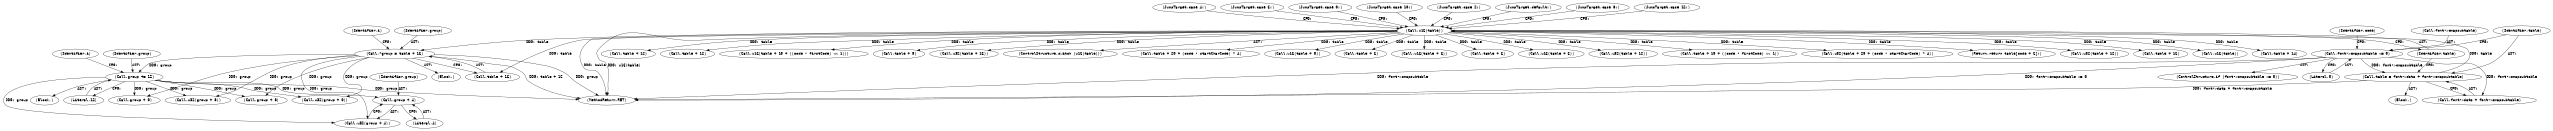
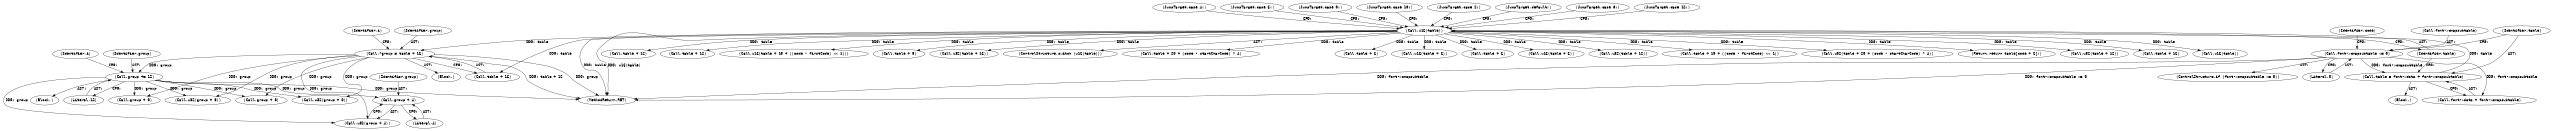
  digraph {
    fontname="DejaVu Sans Mono"
    node [fontname="DejaVu Sans Mono"]
    edge [fontname="DejaVu Sans Mono"]
    n1 [label="(Call,group + 4)"]
    n2 [label="(Call,u32(group + 4))"]
    n3 [label="(Literal,4)"]
    n4 [label="(Call,*group = table + 16)"]
    n5 [label="(Call,group += 12)"]
    n6 [label="(Call,u32(group + 0))"]
    n7 [label="(Block,)"]
    n8 [label="(MethodReturn,RET)"]
    n9 [label="(Call,group + 0)"]
    n10 [label="(Call,u32(group + 8))"]
    n11 [label="(Call,group + 8)"]
    n12 [label="(Call,table + 16)"]
    n13 [label="(Block,)"]
    n14 [label="(Literal,12)"]
    n15 [label="(Call,u16(table))"]
    n16 [label="(Call,table + 12)"]
    n17 [label="(Identifier,table)"]
    n18 [label="(Call,table + 12)"]
    n19 [label="(Call,u16(table + 10 + ((code - firstCode) << 1)))"]
    n20 [label="(Call,table + 8)"]
    n21 [label="(Call,u32(table + 16))"]
    n22 [label="(ControlStructure,switch (u16(table)))"]
    n23 [label="(Call,table + 20 + (code - startCharCode) * 4)"]
-   n24 [label="(Call,u16(table + 8))"]
    n25 [label="(Call,table + 6)"]
    n26 [label="(Call,u16(table + 6))"]
    n27 [label="(Call,table + 6)"]
    n28 [label="(Call,u16(table + 6))"]
    n29 [label="(Call,u32(table + 12))"]
    n30 [label="(Call,table + 10 + ((code - firstCode) << 1))"]
    n31 [label="(Call,u32(table + 20 + (code - startCharCode) * 4))"]
    n32 [label="(Return,return table[code + 6];)"]
    n33 [label="(Call,u32(table + 12))"]
    n34 [label="(Call,table + 16)"]
    n35 [label="(Call,u16(table))"]
-   n36 [label="(Call,table + 14)"]
    n37 [label="(Call,table = font->data + font->cmapsubtable)"]
    n38 [label="(Call,font->data + font->cmapsubtable)"]
    n39 [label="(Block,)"]
    n40 [label="(Call,font->cmapsubtable <= 0)"]
    n41 [label="(Literal,0)"]
    n42 [label="(ControlStructure,if (font->cmapsubtable <= 0))"]
    n43 [label="(JumpTarget,case 4:)"]
    n44 [label="(JumpTarget,case 6:)"]
    n45 [label="(Identifier,i)"]
    n46 [label="(Identifier,i)"]
    n47 [label="(JumpTarget,case 0:)"]
    n48 [label="(Identifier,code)"]
    n49 [label="(Identifier,group)"]
    n50 [label="(Call,font->cmapsubtable)"]
    n51 [label="(JumpTarget,case 10:)"]
    n52 [label="(JumpTarget,case 2:)"]
    n53 [label="(Identifier,group)"]
    n54 [label="(Identifier,table)"]
    n55 [label="(JumpTarget,default:)"]
    n56 [label="(Identifier,group)"]
    n57 [label="(JumpTarget,case 8:)"]
    n58 [label="(JumpTarget,case 12:)"]
    n1 -> n2 [label="AST: "]
    n1 -> n3 [label="CFG: "]
    n2 -> n1 [label="CFG: "]
    n3 -> n1 [label="AST: "]
    n4 -> n2 [label="DDG: group"]
    n4 -> n5 [label="DDG: group"]
    n4 -> n6 [label="DDG: group"]
    n4 -> n7 [label="AST: "]
    n4 -> n8 [label="DDG: group"]
    n4 -> n8 [label="DDG: table + 16"]
    n4 -> n9 [label="DDG: group"]
    n4 -> n10 [label="DDG: group"]
    n4 -> n11 [label="DDG: group"]
    n4 -> n12 [label="CFG: "]
    n5 -> n1 [label="DDG: group"]
    n5 -> n2 [label="DDG: group"]
    n5 -> n6 [label="DDG: group"]
    n5 -> n8 [label="DDG: group"]
    n5 -> n9 [label="DDG: group"]
    n5 -> n10 [label="DDG: group"]
    n5 -> n11 [label="DDG: group"]
    n5 -> n13 [label="AST: "]
    n5 -> n14 [label="CFG: "]
    n12 -> n4 [label="AST: "]
    n14 -> n5 [label="AST: "]
    n15 -> n4 [label="DDG: table"]
    n15 -> n8 [label="DDG: table"]
    n15 -> n8 [label="DDG: u16(table)"]
    n15 -> n12 [label="DDG: table"]
    n15 -> n16 [label="DDG: table"]
    n15 -> n17 [label="CFG: "]
    n15 -> n18 [label="DDG: table"]
    n15 -> n19 [label="DDG: table"]
    n15 -> n20 [label="DDG: table"]
    n15 -> n21 [label="DDG: table"]
    n15 -> n22 [label="AST: "]
    n15 -> n23 [label="DDG: table"]
-   n15 -> n24 [label="DDG: table"]
    n15 -> n25 [label="DDG: table"]
    n15 -> n26 [label="DDG: table"]
    n15 -> n27 [label="DDG: table"]
    n15 -> n28 [label="DDG: table"]
    n15 -> n29 [label="DDG: table"]
    n15 -> n30 [label="DDG: table"]
    n15 -> n31 [label="DDG: table"]
    n15 -> n32 [label="DDG: table"]
    n15 -> n33 [label="DDG: table"]
    n15 -> n34 [label="DDG: table"]
    n15 -> n35 [label="DDG: table"]
-   n15 -> n36 [label="DDG: table"]
    n17 -> n15 [label="AST: "]
    n17 -> n37 [label="CFG: "]
-   n37 -> n8 [label="DDG: font->data + font->cmapsubtable"]
    n37 -> n15 [label="DDG: table"]
    n37 -> n38 [label="CFG: "]
    n37 -> n39 [label="AST: "]
    n38 -> n37 [label="AST: "]
    n40 -> n8 [label="DDG: font->cmapsubtable"]
    n40 -> n8 [label="DDG: font->cmapsubtable <= 0"]
    n40 -> n37 [label="DDG: font->cmapsubtable"]
    n40 -> n38 [label="DDG: font->cmapsubtable"]
    n40 -> n41 [label="CFG: "]
    n40 -> n42 [label="AST: "]
    n41 -> n40 [label="AST: "]
    n43 -> n15 [label="CFG: "]
    n44 -> n15 [label="CFG: "]
    n45 -> n5 [label="CFG: "]
    n46 -> n4 [label="CFG: "]
    n47 -> n15 [label="CFG: "]
    n48 -> n40 [label="CFG: "]
    n49 -> n5 [label="AST: "]
    n50 -> n40 [label="AST: "]
    n51 -> n15 [label="CFG: "]
    n52 -> n15 [label="CFG: "]
    n53 -> n1 [label="AST: "]
    n54 -> n37 [label="AST: "]
    n54 -> n40 [label="CFG: "]
    n55 -> n15 [label="CFG: "]
    n56 -> n4 [label="AST: "]
    n57 -> n15 [label="CFG: "]
    n58 -> n15 [label="CFG: "]
  }
